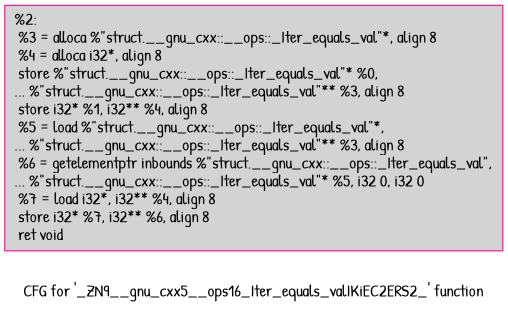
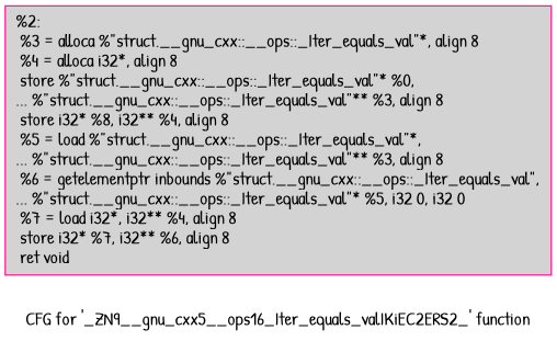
  digraph {
    label="CFG for '_ZN9__gnu_cxx5__ops16_Iter_equals_valIKiEC2ERS2_' function"
    fontname="Patrick Hand"
-   n1 [color=deeppink fillcolor=lightgrey label="{%2:\l  %3 = alloca %\"struct.__gnu_cxx::__ops::_Iter_equals_val\"*, align 8\l  %4 = alloca i32*, align 8\l  store %\"struct.__gnu_cxx::__ops::_Iter_equals_val\"* %0,\l... %\"struct.__gnu_cxx::__ops::_Iter_equals_val\"** %3, align 8\l  store i32* %1, i32** %4, align 8\l  %5 = load %\"struct.__gnu_cxx::__ops::_Iter_equals_val\"*,\l... %\"struct.__gnu_cxx::__ops::_Iter_equals_val\"** %3, align 8\l  %6 = getelementptr inbounds %\"struct.__gnu_cxx::__ops::_Iter_equals_val\",\l... %\"struct.__gnu_cxx::__ops::_Iter_equals_val\"* %5, i32 0, i32 0\l  %7 = load i32*, i32** %4, align 8\l  store i32* %7, i32** %6, align 8\l  ret void\l}" shape=record style=filled fontname="Patrick Hand"]
+   n1 [color=deeppink fillcolor=lightgrey label="{%2:\l  %3 = alloca %\"struct.__gnu_cxx::__ops::_Iter_equals_val\"*, align 8\l  %4 = alloca i32*, align 8\l  store %\"struct.__gnu_cxx::__ops::_Iter_equals_val\"* %0,\l... %\"struct.__gnu_cxx::__ops::_Iter_equals_val\"** %3, align 8\l  store i32* %8, i32** %4, align 8\l  %5 = load %\"struct.__gnu_cxx::__ops::_Iter_equals_val\"*,\l... %\"struct.__gnu_cxx::__ops::_Iter_equals_val\"** %3, align 8\l  %6 = getelementptr inbounds %\"struct.__gnu_cxx::__ops::_Iter_equals_val\",\l... %\"struct.__gnu_cxx::__ops::_Iter_equals_val\"* %5, i32 0, i32 0\l  %7 = load i32*, i32** %4, align 8\l  store i32* %7, i32** %6, align 8\l  ret void\l}" shape=record style=filled fontname="Patrick Hand"]
  }
